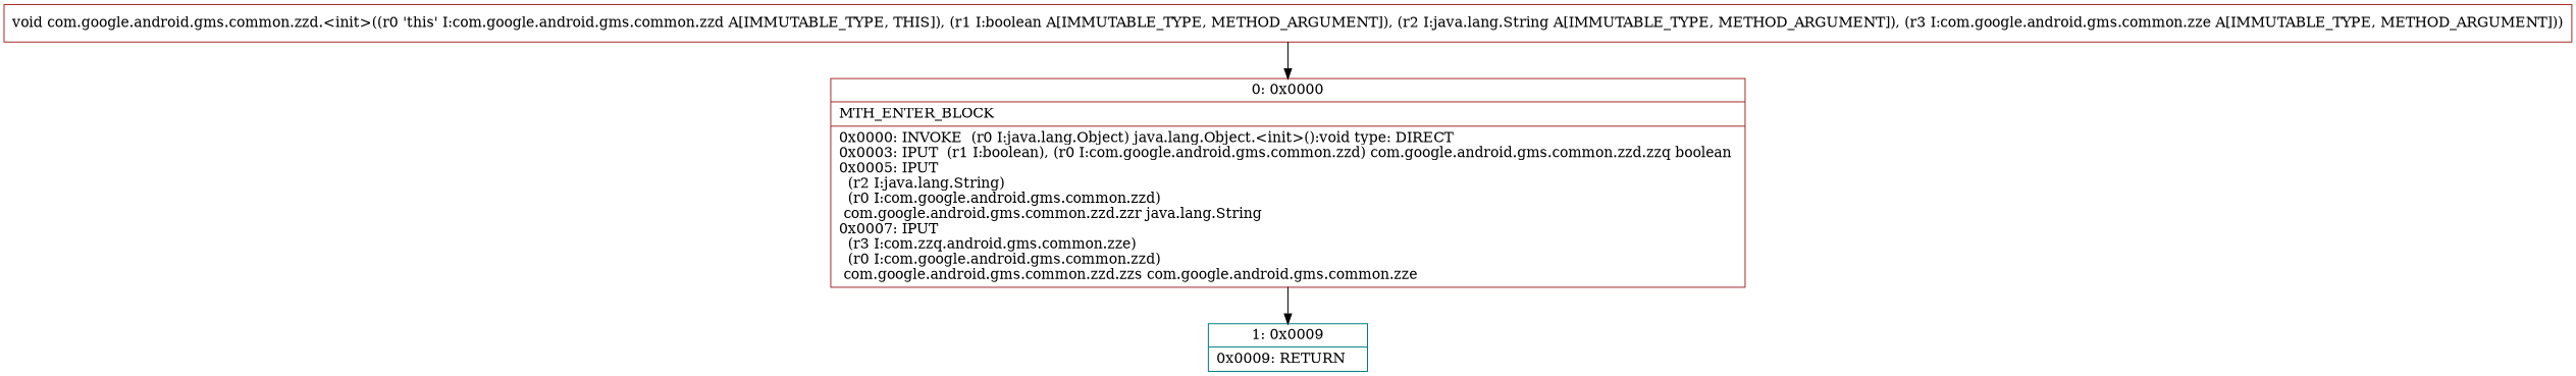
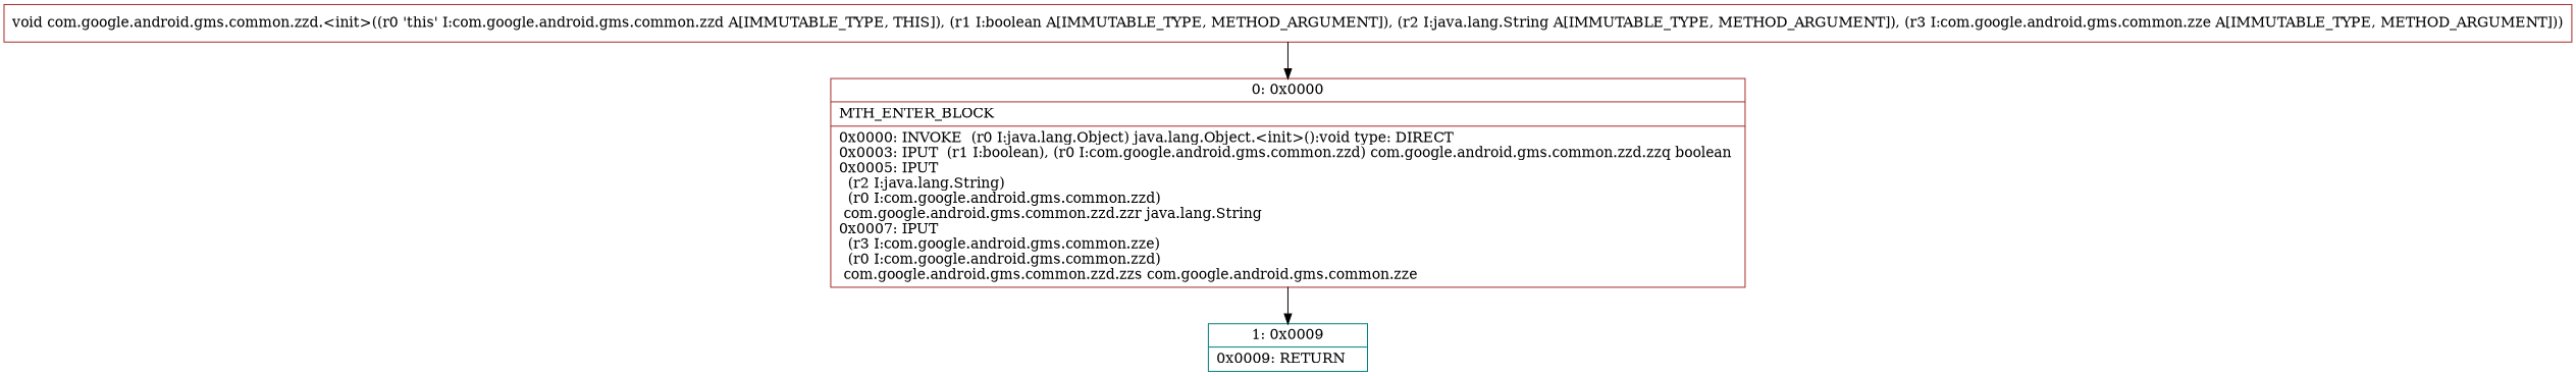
  digraph {
    node [shape=record color=brown]
-   n1 [label="{0\:\ 0x0000|MTH_ENTER_BLOCK\l|0x0000: INVOKE  (r0 I:java.lang.Object) java.lang.Object.\<init\>():void type: DIRECT \l0x0003: IPUT  (r1 I:boolean), (r0 I:com.google.android.gms.common.zzd) com.google.android.gms.common.zzd.zzq boolean \l0x0005: IPUT  \l  (r2 I:java.lang.String)\l  (r0 I:com.google.android.gms.common.zzd)\l com.google.android.gms.common.zzd.zzr java.lang.String \l0x0007: IPUT  \l  (r3 I:com.zzq.android.gms.common.zze)\l  (r0 I:com.google.android.gms.common.zzd)\l com.google.android.gms.common.zzd.zzs com.google.android.gms.common.zze \l}"]
+   n1 [label="{0\:\ 0x0000|MTH_ENTER_BLOCK\l|0x0000: INVOKE  (r0 I:java.lang.Object) java.lang.Object.\<init\>():void type: DIRECT \l0x0003: IPUT  (r1 I:boolean), (r0 I:com.google.android.gms.common.zzd) com.google.android.gms.common.zzd.zzq boolean \l0x0005: IPUT  \l  (r2 I:java.lang.String)\l  (r0 I:com.google.android.gms.common.zzd)\l com.google.android.gms.common.zzd.zzr java.lang.String \l0x0007: IPUT  \l  (r3 I:com.google.android.gms.common.zze)\l  (r0 I:com.google.android.gms.common.zzd)\l com.google.android.gms.common.zzd.zzs com.google.android.gms.common.zze \l}"]
    n2 [label="{1\:\ 0x0009|0x0009: RETURN   \l}" color=teal]
    n3 [label="{void com.google.android.gms.common.zzd.\<init\>((r0 'this' I:com.google.android.gms.common.zzd A[IMMUTABLE_TYPE, THIS]), (r1 I:boolean A[IMMUTABLE_TYPE, METHOD_ARGUMENT]), (r2 I:java.lang.String A[IMMUTABLE_TYPE, METHOD_ARGUMENT]), (r3 I:com.google.android.gms.common.zze A[IMMUTABLE_TYPE, METHOD_ARGUMENT])) }"]
    n1 -> n2
    n3 -> n1
  }
